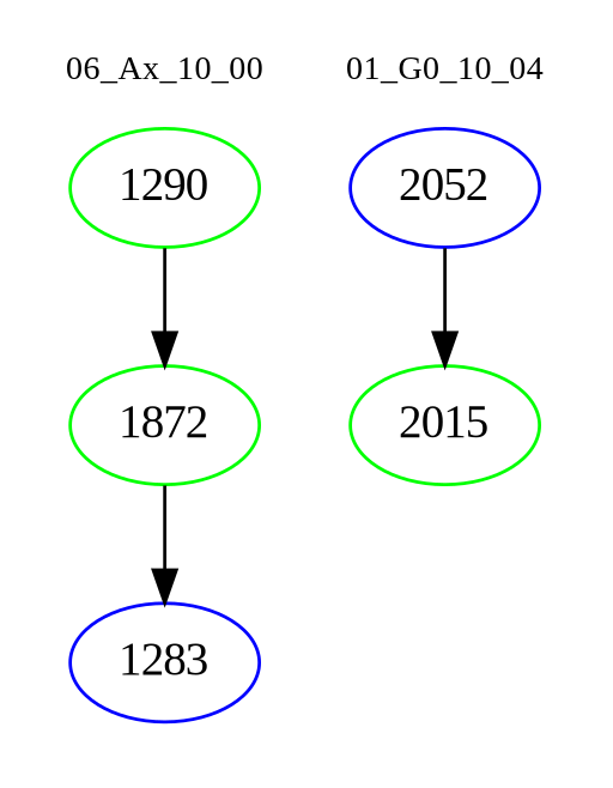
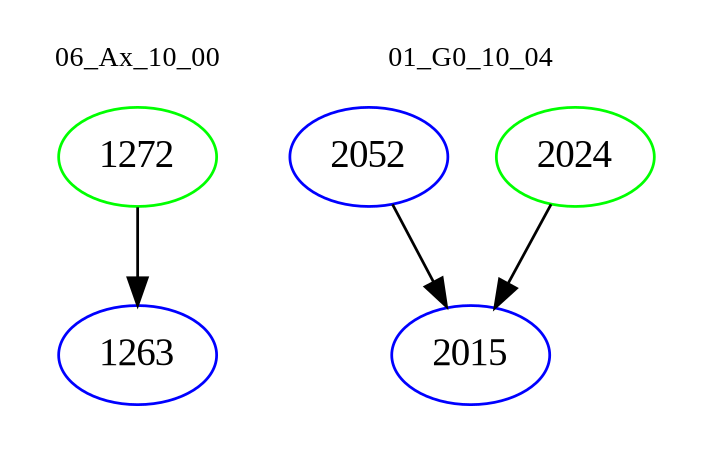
  digraph {
    fontname="Liberation Serif"
    node [color=green fontname="Liberation Serif"]
    edge [color=black fontname="Liberation Serif"]
-   n1 [label=1290]
-   n2 [label=1872]
-   n3 [color=blue label=1283]
-   n5 [label=2015]
+   n2 [label=1272]
+   n3 [color=blue label=1263]
+   n4 [label=2024]
+   n5 [color=blue label=2015]
    n6 [color=blue label=2052]
    subgraph cluster_1 {
      color=white
      fontsize=10
      label="06_Ax_10_00"
-     n1
      n2
      n3
    }
    subgraph cluster_2 {
      color=white
      fontsize=10
      label="01_G0_10_04"
+     n4
      n5
      n6
    }
-   n1 -> n2
    n2 -> n3
+   n4 -> n5
    n6 -> n5
  }
